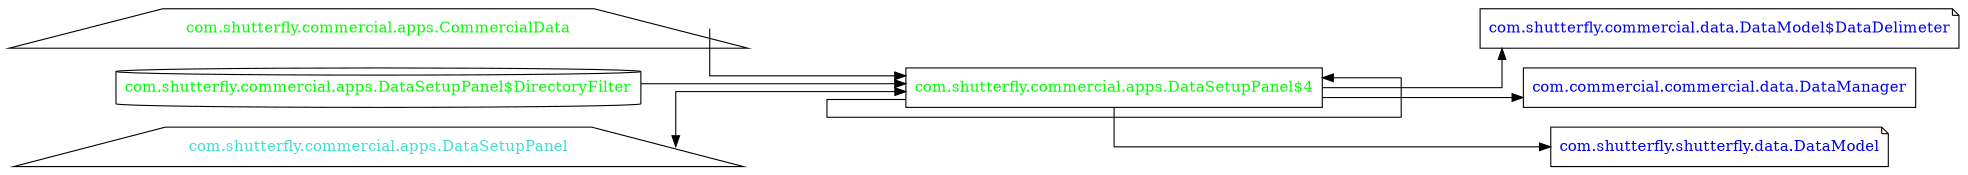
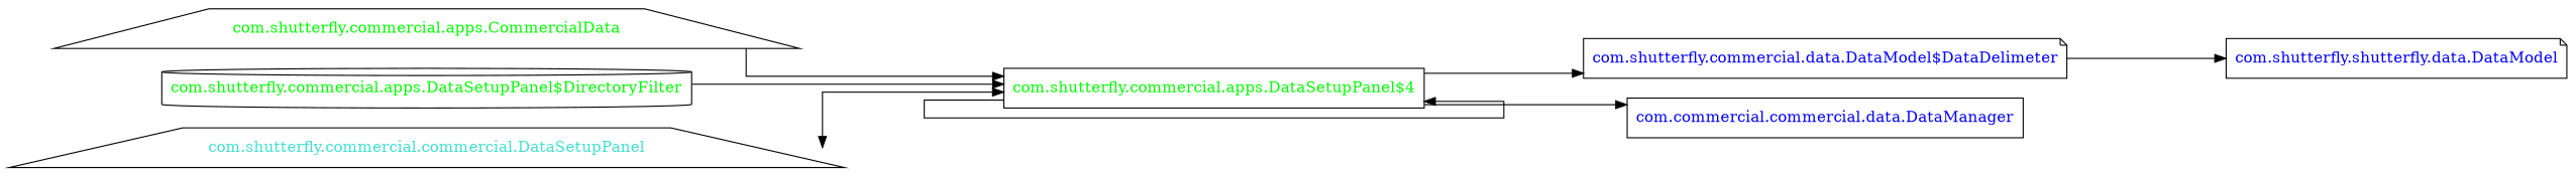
  digraph {
    concentrate=true
    rankdir=LR
    ranksep=2.0
    splines=ortho
    node [fontcolor=green shape=box]
    "com.shutterfly.commercial.apps.DataSetupPanel$4"
    "com.shutterfly.commercial.data.DataModel$DataDelimeter" [fontcolor=blue shape=note]
    n3 [fontcolor=blue label="com.commercial.commercial.data.DataManager"]
    n4 [fontcolor=blue label="com.shutterfly.shutterfly.data.DataModel" shape=note]
    "com.shutterfly.commercial.apps.CommercialData" [shape=trapezium]
    "com.shutterfly.commercial.apps.DataSetupPanel$DirectoryFilter" [shape=cylinder]
-   "com.shutterfly.commercial.apps.DataSetupPanel" [fontcolor=turquoise shape=trapezium]
+   "com.shutterfly.commercial.apps.DataSetupPanel" [fontcolor=turquoise shape=trapezium label="com.shutterfly.commercial.commercial.DataSetupPanel"]
    "com.shutterfly.commercial.apps.DataSetupPanel$4" -> "com.shutterfly.commercial.apps.DataSetupPanel$4"
    "com.shutterfly.commercial.apps.DataSetupPanel$4" -> "com.shutterfly.commercial.data.DataModel$DataDelimeter"
    "com.shutterfly.commercial.apps.DataSetupPanel$4" -> n3
-   "com.shutterfly.commercial.apps.DataSetupPanel$4" -> n4
+   "com.shutterfly.commercial.data.DataModel$DataDelimeter" -> n4
    "com.shutterfly.commercial.apps.CommercialData" -> "com.shutterfly.commercial.apps.DataSetupPanel$4"
    "com.shutterfly.commercial.apps.DataSetupPanel$DirectoryFilter" -> "com.shutterfly.commercial.apps.DataSetupPanel$4"
    "com.shutterfly.commercial.apps.DataSetupPanel" -> "com.shutterfly.commercial.apps.DataSetupPanel$4" [dir=both]
  }
